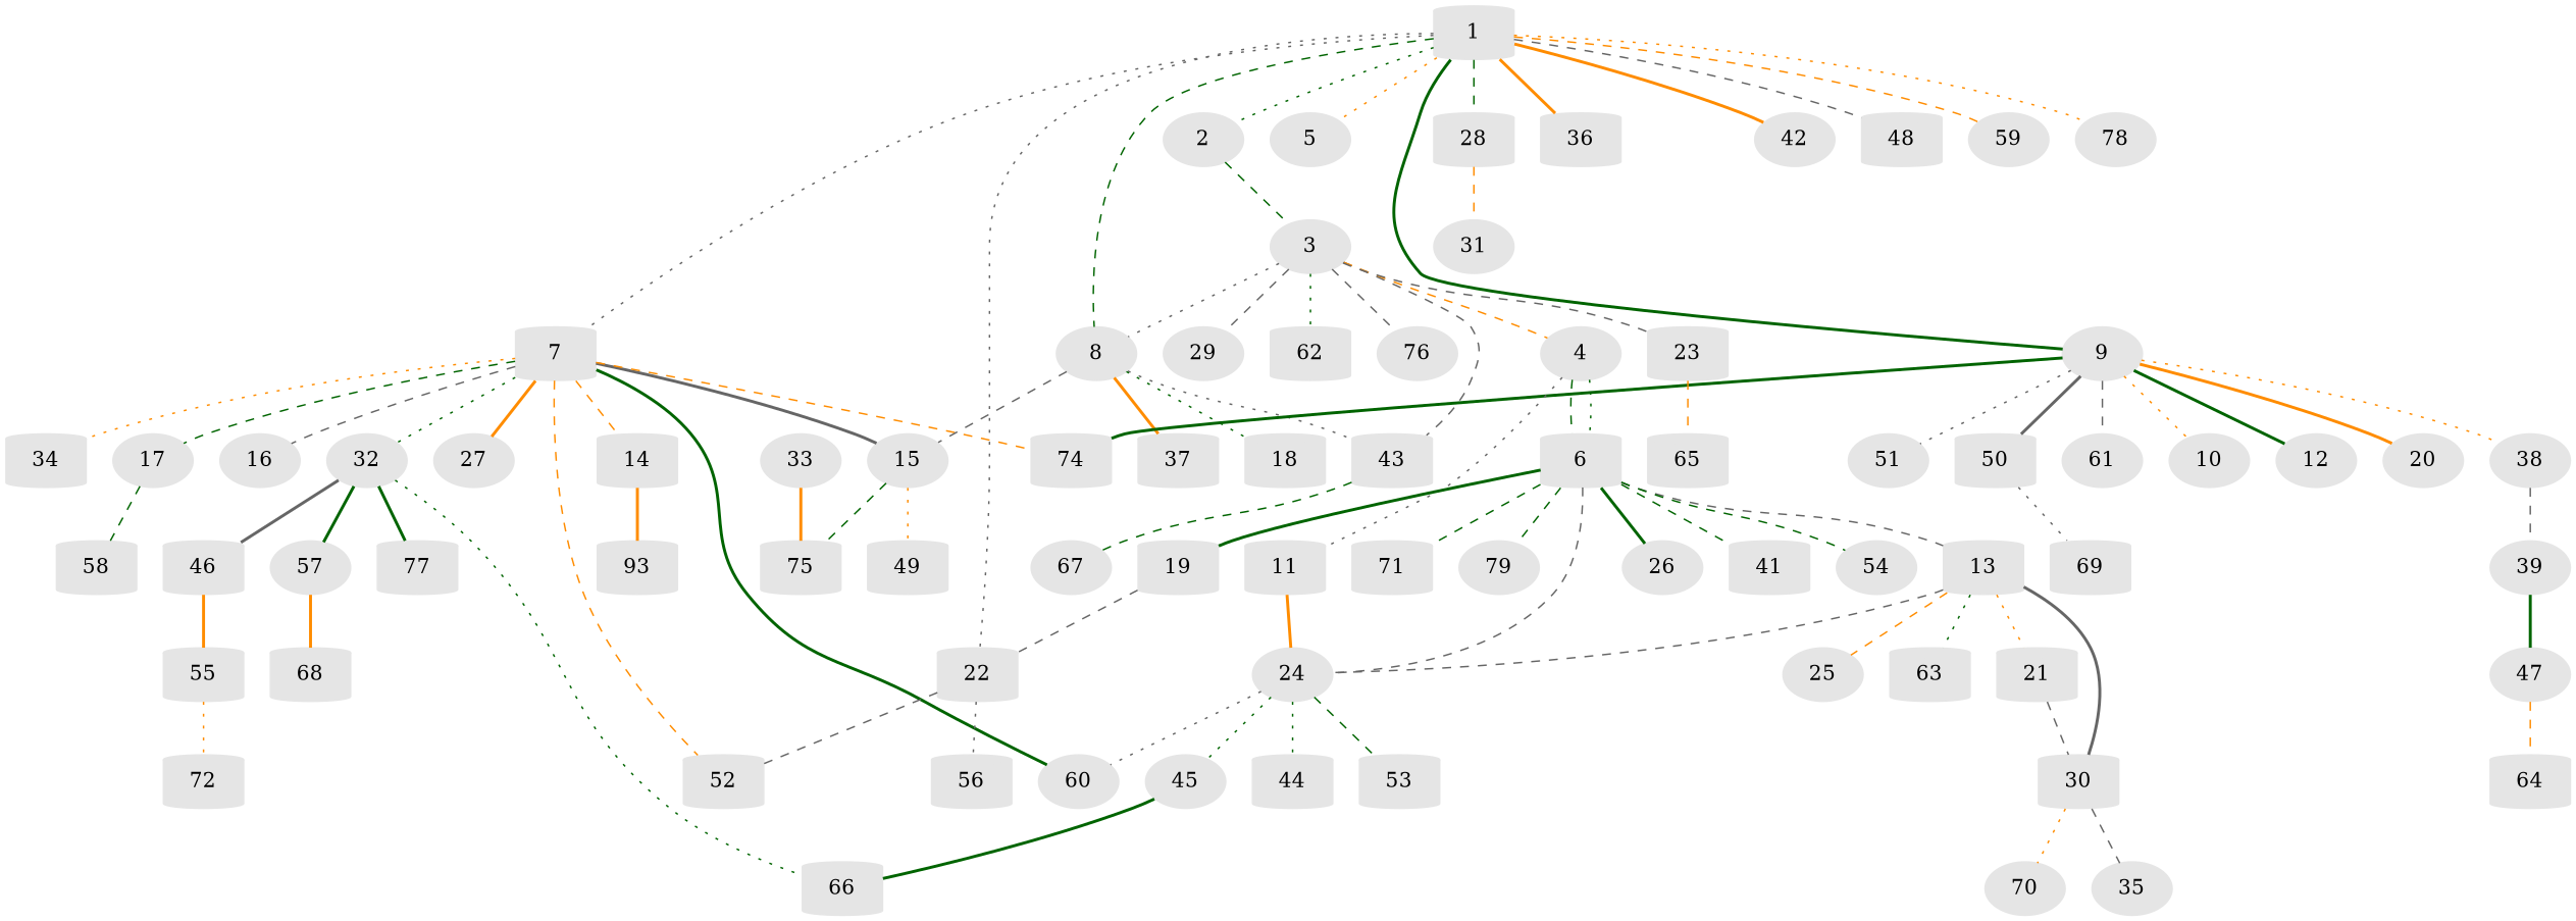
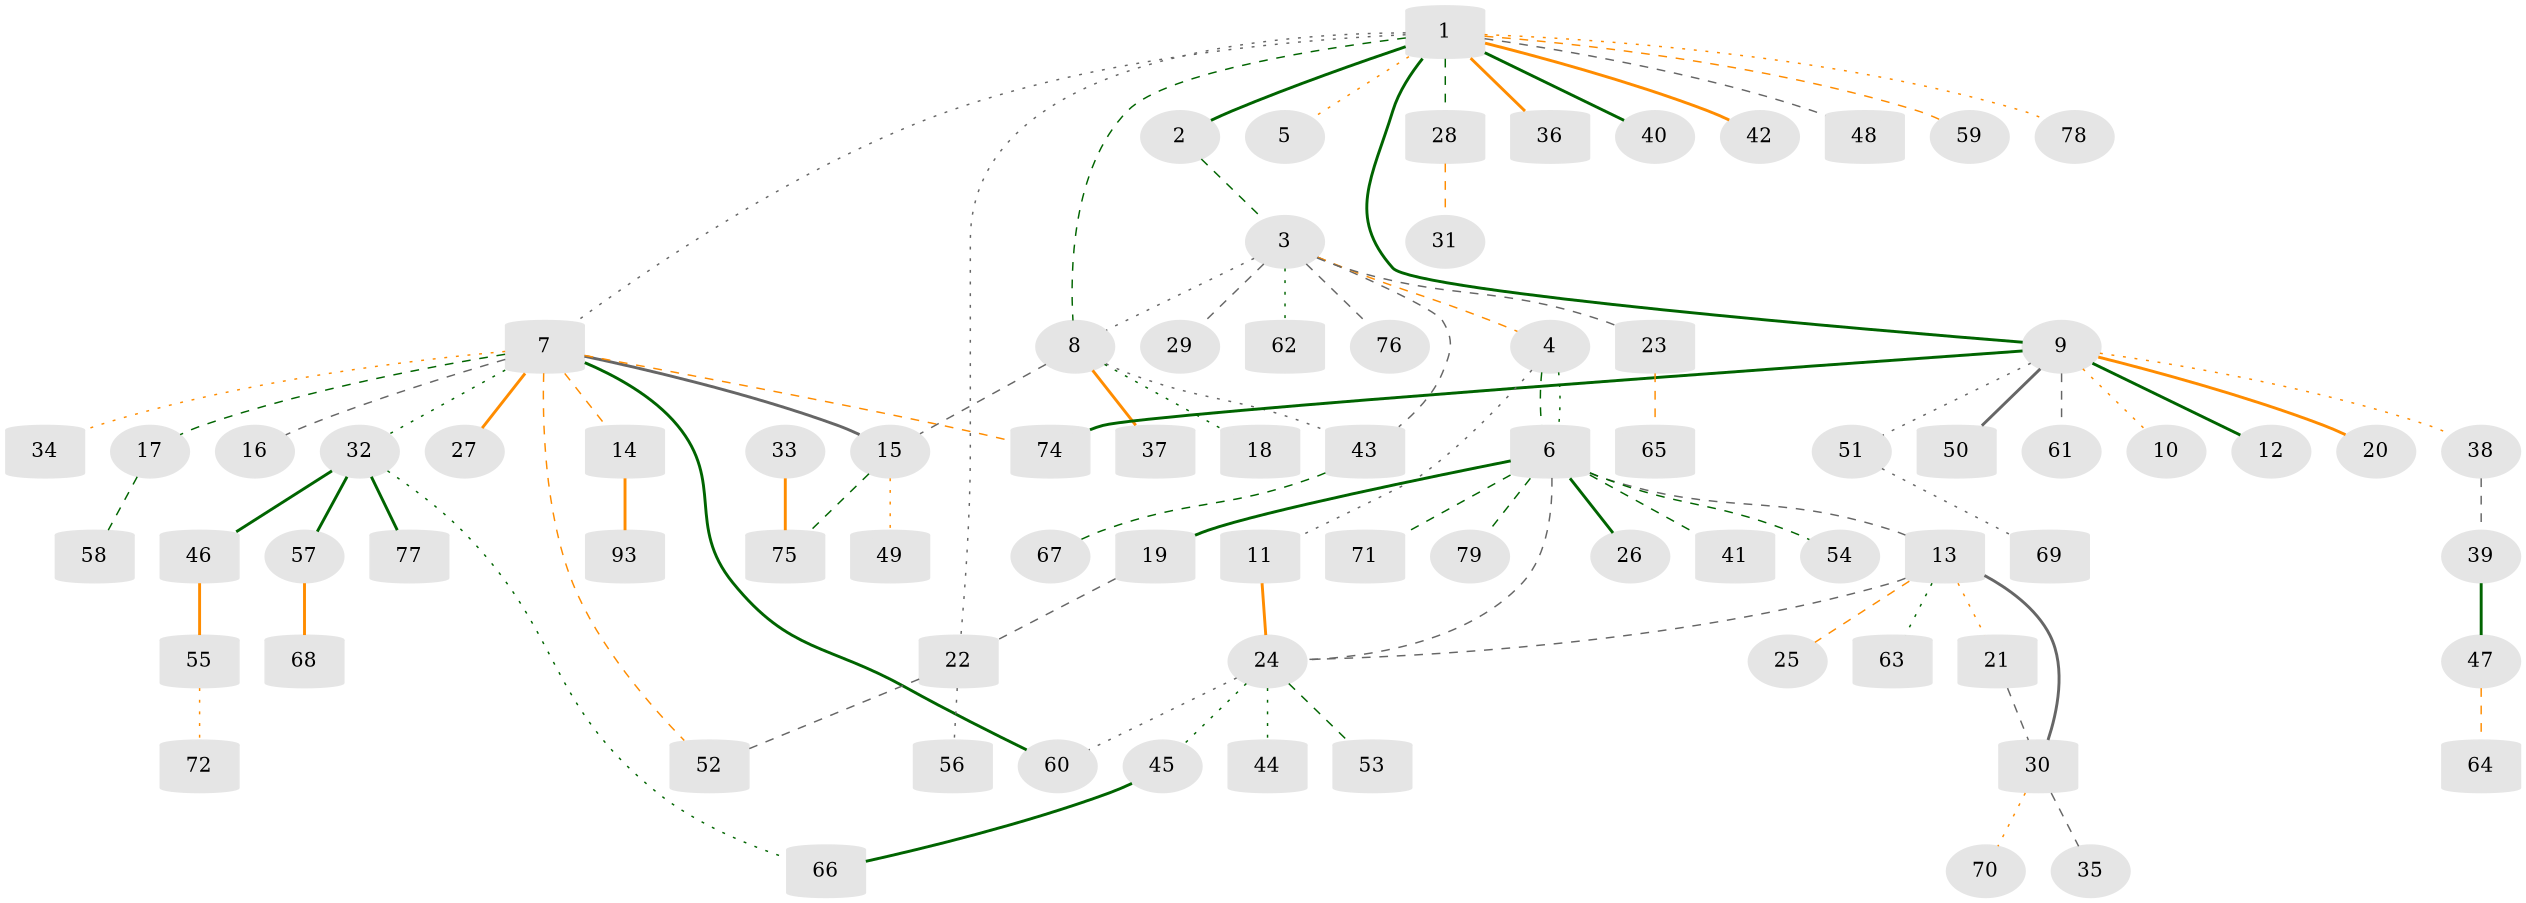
  graph {
    node [color=gray90 shape=cylinder style=filled]
    edge [color=darkgreen style=dashed]
    2 [shape=ellipse]
    1
    5 [shape=ellipse]
    7
    8 [shape=ellipse]
    9 [shape=ellipse]
    22
    28
    36
+   40 [shape=ellipse]
    42 [shape=ellipse]
    48
    59 [shape=ellipse]
    78 [shape=ellipse]
    3 [shape=ellipse]
    14
    15 [shape=ellipse]
    16 [shape=ellipse]
    17 [shape=ellipse]
    27 [shape=ellipse]
    32 [shape=ellipse]
    34
    52
    60 [shape=ellipse]
    74
    43
    18
    37
    10 [shape=ellipse]
    12 [shape=ellipse]
    20 [shape=ellipse]
    38 [shape=ellipse]
    50
    51 [shape=ellipse]
    61 [shape=ellipse]
    56
    31 [shape=ellipse]
    4 [shape=ellipse]
    23
    29 [shape=ellipse]
    62
    76 [shape=ellipse]
    6
    11
    65
    67 [shape=ellipse]
    13
    19
    24 [shape=ellipse]
    26 [shape=ellipse]
    41
    54 [shape=ellipse]
    71
    79 [shape=ellipse]
    21
    25 [shape=ellipse]
    30
    63
    44
    45 [shape=ellipse]
    53
    n62 [label=93]
    49
    75
    58
    46
    57 [shape=ellipse]
    66
    77
    39 [shape=ellipse]
    69
    35 [shape=ellipse]
    70 [shape=ellipse]
    33 [shape=ellipse]
    55
    68
    47 [shape=ellipse]
    64
    72
    2 -- 3
-   1 -- 2 [style=dotted]
+   1 -- 2 [style=bold]
    1 -- 5 [color=darkorange style=dotted]
    1 -- 7 [color=gray40 style=dotted]
    1 -- 8
    1 -- 9 [style=bold]
    1 -- 22 [color=gray40 style=dotted]
    1 -- 28
    1 -- 36 [color=darkorange style=bold]
+   1 -- 40 [style=bold]
    1 -- 42 [color=darkorange style=bold]
    1 -- 48 [color=gray40]
    1 -- 59 [color=darkorange]
    1 -- 78 [color=darkorange style=dotted]
    7 -- 14 [color=darkorange]
    7 -- 15 [color=gray40 style=bold]
    7 -- 16 [color=gray40]
    7 -- 17
    7 -- 27 [color=darkorange style=bold]
    7 -- 32 [style=dotted]
    7 -- 34 [color=darkorange style=dotted]
    7 -- 52 [color=darkorange]
    7 -- 60 [style=bold]
    7 -- 74 [color=darkorange]
    8 -- 15 [color=gray40]
    8 -- 43 [color=gray40 style=dotted]
    8 -- 18 [style=dotted]
    8 -- 37 [color=darkorange style=bold]
    9 -- 74 [style=bold]
    9 -- 10 [color=darkorange style=dotted]
    9 -- 12 [style=bold]
    9 -- 20 [color=darkorange style=bold]
    9 -- 38 [color=darkorange style=dotted]
    9 -- 50 [color=gray40 style=bold]
    9 -- 51 [color=gray40 style=dotted]
    9 -- 61 [color=gray40]
    22 -- 52 [color=gray40]
    22 -- 56 [color=gray40 style=dotted]
    28 -- 31 [color=darkorange]
    3 -- 8 [color=gray40 style=dotted]
    3 -- 43 [color=gray40]
    3 -- 4 [color=darkorange]
    3 -- 23 [color=gray40]
    3 -- 29 [color=gray40]
    3 -- 62 [style=dotted]
    3 -- 76 [color=gray40]
    14 -- n62 [color=darkorange style=bold]
    15 -- 49 [color=darkorange style=dotted]
    15 -- 75
    17 -- 58
-   32 -- 46 [color=gray40 style=bold]
+   32 -- 46 [style=bold]
    32 -- 57 [style=bold]
    32 -- 66 [style=dotted]
    32 -- 77 [style=bold]
    43 -- 67
    38 -- 39 [color=gray40]
-   50 -- 69 [color=gray40 style=dotted]
+   51 -- 69 [color=gray40 style=dotted]
    4 -- 6
    4 -- 6 [style=dotted]
    4 -- 11 [color=gray40 style=dotted]
    23 -- 65 [color=darkorange]
    6 -- 13 [color=gray40]
    6 -- 19 [style=bold]
    6 -- 24 [color=gray40]
    6 -- 26 [style=bold]
    6 -- 41
    6 -- 54
    6 -- 71
    6 -- 79
    11 -- 24 [color=darkorange style=bold]
    13 -- 24 [color=gray40]
    13 -- 21 [color=darkorange style=dotted]
    13 -- 25 [color=darkorange]
    13 -- 30 [color=gray40 style=bold]
    13 -- 63 [style=dotted]
    19 -- 22 [color=gray40]
    24 -- 60 [color=gray40 style=dotted]
    24 -- 44 [style=dotted]
    24 -- 45 [style=dotted]
    24 -- 53
    21 -- 30 [color=gray40]
    30 -- 35 [color=gray40]
    30 -- 70 [color=darkorange style=dotted]
    45 -- 66 [style=bold]
    46 -- 55 [color=darkorange style=bold]
    57 -- 68 [color=darkorange style=bold]
    39 -- 47 [style=bold]
    33 -- 75 [color=darkorange style=bold]
    55 -- 72 [color=darkorange style=dotted]
    47 -- 64 [color=darkorange]
  }
